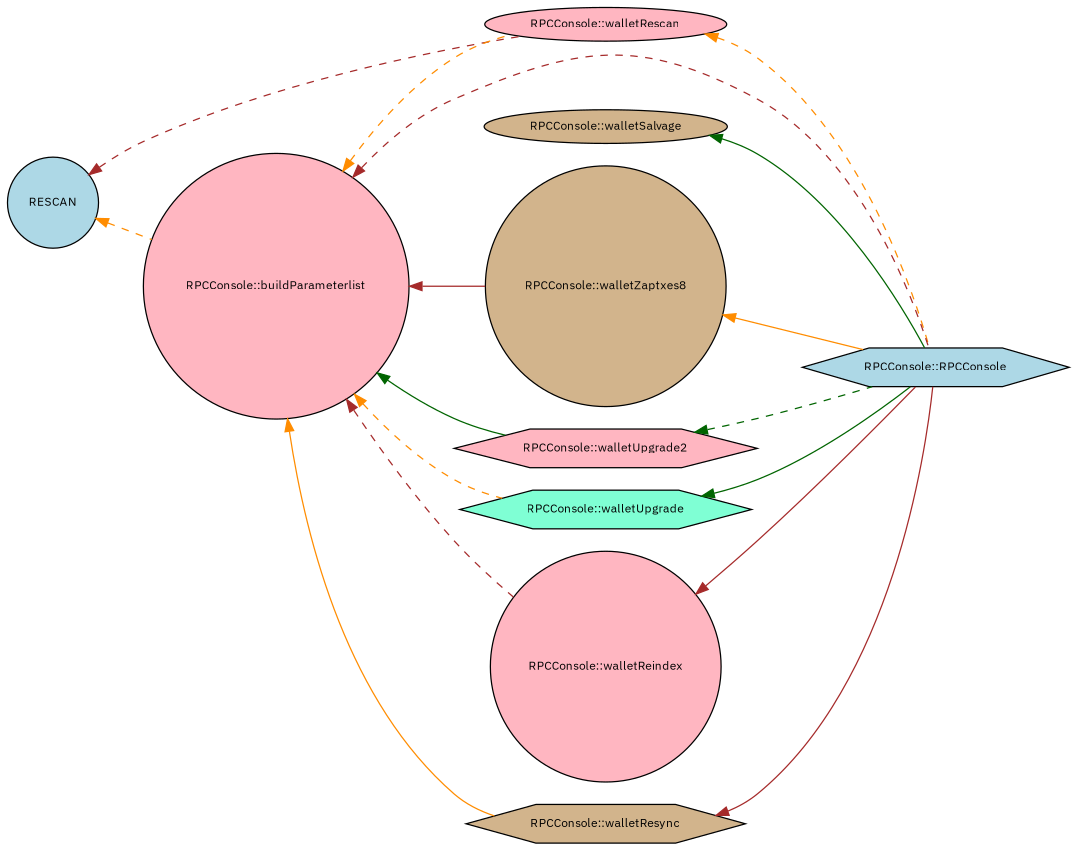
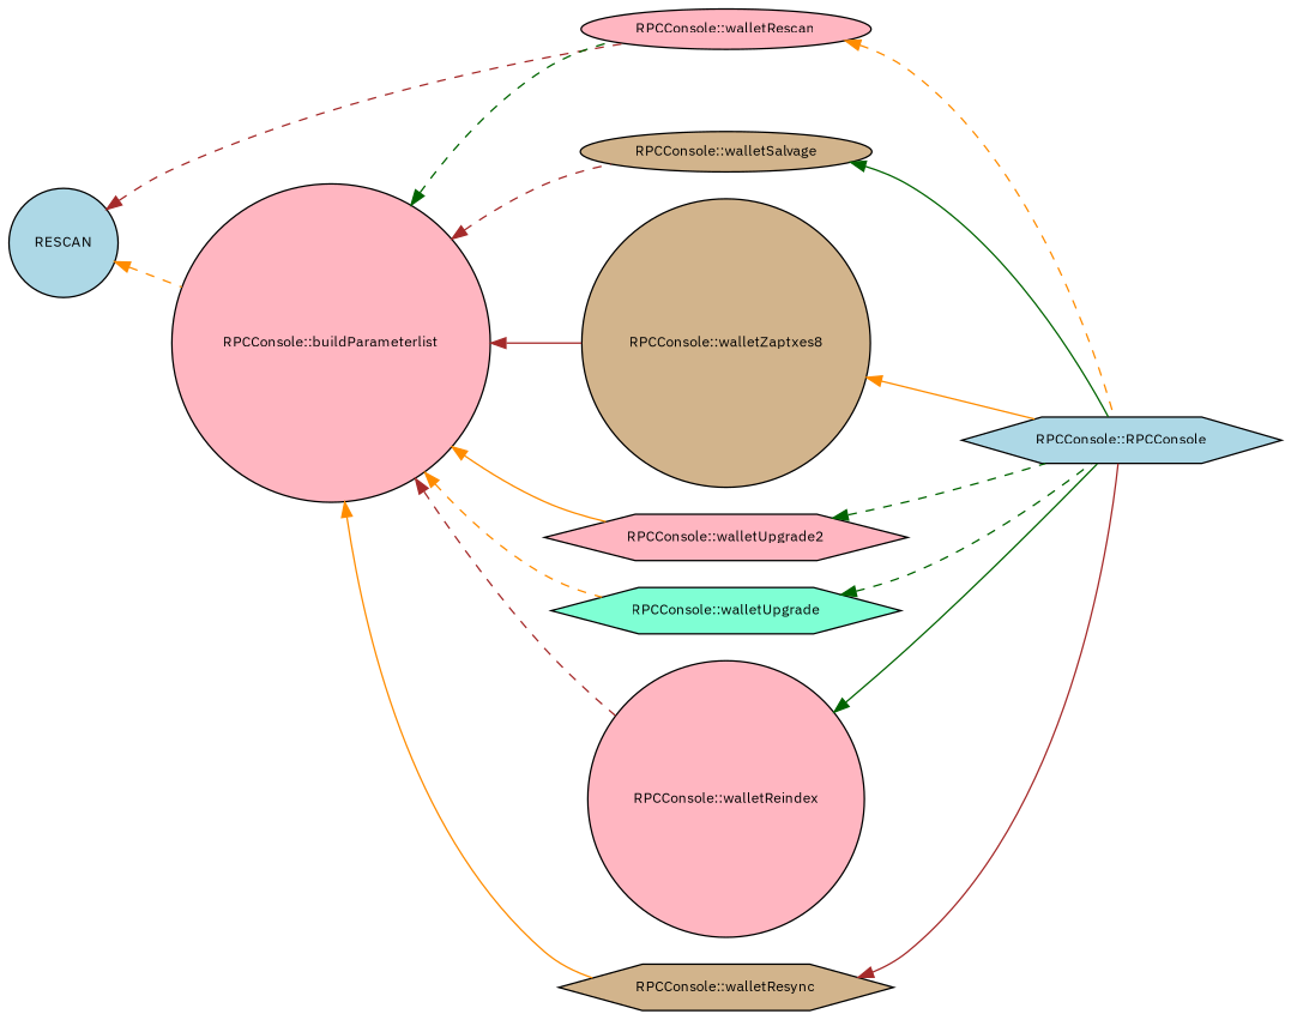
  digraph {
    fontname="IBM Plex Sans"
    rankdir=LR
    node [color=black fillcolor=lightpink fontname="IBM Plex Sans" fontsize=10 shape=circle style=filled]
    edge [color=darkorange dir=back fontname="IBM Plex Sans" fontsize=10 labelfontname=Helvetica labelfontsize=10 style=dashed]
    n1 [fillcolor=lightblue fontcolor=black height=0.2 label=RESCAN width=0.4]
    n2 [height=0.2 label="RPCConsole::walletRescan" shape=ellipse width=0.4]
    n3 [height=0.2 label="RPCConsole::buildParameterlist" width=0.4]
    n4 [fillcolor=lightblue height=0.2 label="RPCConsole::RPCConsole" shape=hexagon width=0.4]
    n5 [fillcolor=tan height=0.2 label="RPCConsole::walletSalvage" shape=ellipse width=0.4]
    n6 [fillcolor=tan height=0.2 label="RPCConsole::walletZaptxes8" width=0.4]
    n7 [height=0.2 label="RPCConsole::walletUpgrade2" shape=hexagon width=0.4]
    n8 [fillcolor=aquamarine height=0.2 label="RPCConsole::walletUpgrade" shape=hexagon width=0.4]
    n9 [height=0.2 label="RPCConsole::walletReindex" width=0.4]
    n10 [fillcolor=tan height=0.2 label="RPCConsole::walletResync" shape=hexagon width=0.4]
    n1 -> n2 [color=brown]
    n1 -> n3
    n2 -> n4
-   n3 -> n2
-   n3 -> n4 [color=brown]
+   n3 -> n2 [color=darkgreen]
+   n3 -> n5 [color=brown]
    n3 -> n6 [color=brown style=solid]
-   n3 -> n7 [color=darkgreen style=solid]
+   n3 -> n7 [style=solid]
    n3 -> n8
    n3 -> n9 [color=brown]
    n3 -> n10 [style=solid]
    n5 -> n4 [color=darkgreen style=solid]
    n6 -> n4 [style=solid]
    n7 -> n4 [color=darkgreen]
-   n8 -> n4 [color=darkgreen style=solid]
-   n9 -> n4 [color=brown style=solid]
+   n8 -> n4 [color=darkgreen]
+   n9 -> n4 [color=darkgreen style=solid]
    n10 -> n4 [color=brown style=solid]
  }
